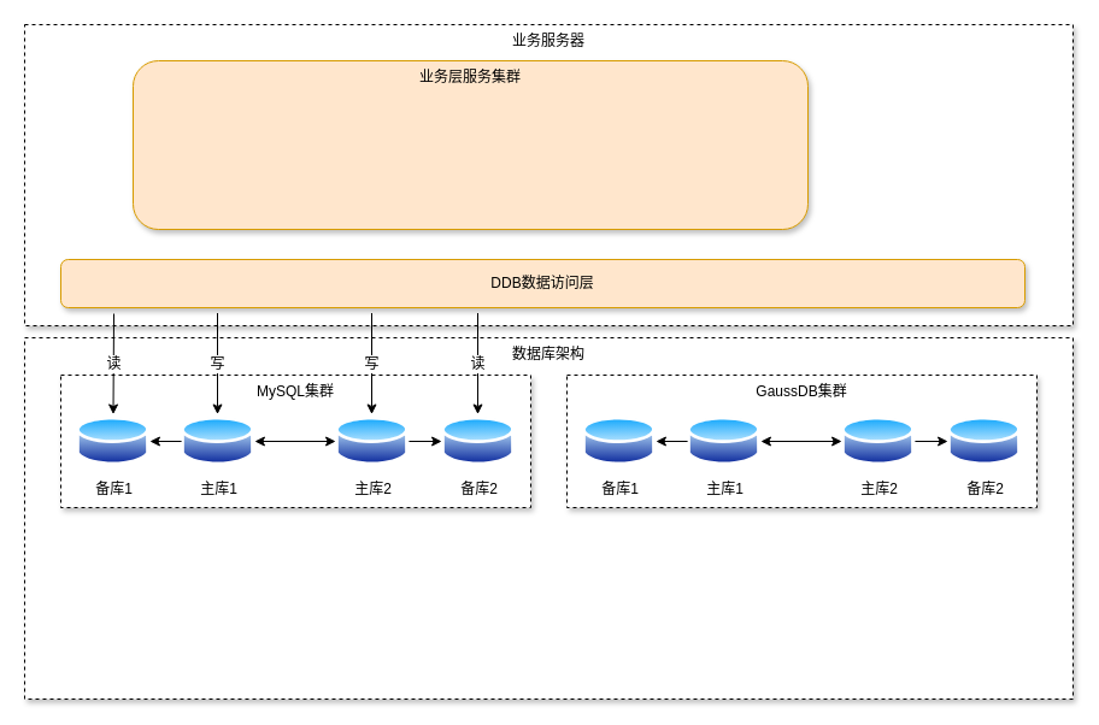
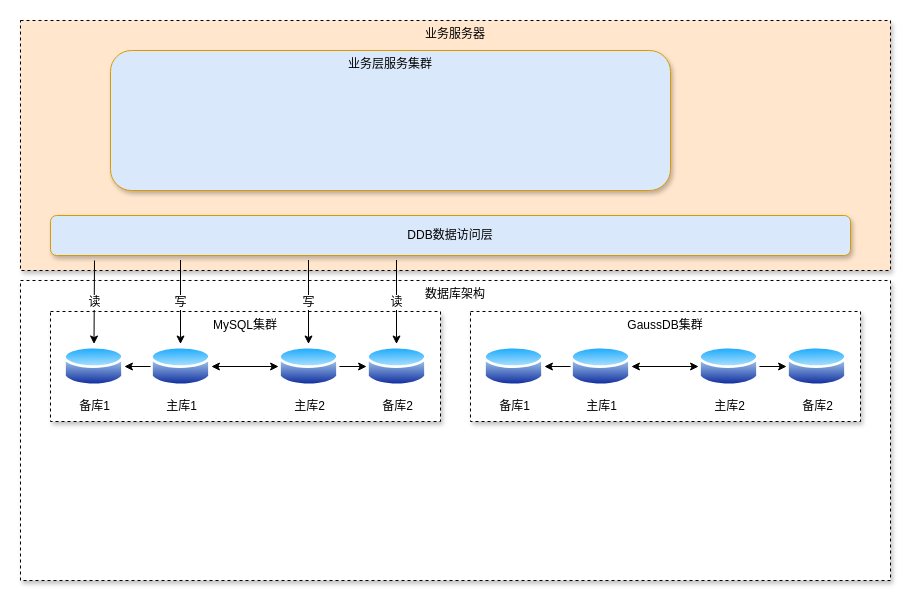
  <mxCell id="0" />
  <mxCell id="1" parent="0" />
  <mxCell id="2" value="数据库架构" style="rounded=0;whiteSpace=wrap;html=1;shadow=1;strokeColor=default;fontFamily=Helvetica;fontSize=12;fontColor=default;fillColor=default;dashed=1;verticalAlign=top;" vertex="1" parent="1"><mxGeometry x="20" y="280" width="870" height="300" as="geometry" /></mxCell>
- <mxCell id="3" value="业务服务器" style="rounded=0;whiteSpace=wrap;html=1;align=center;shadow=1;verticalAlign=top;dashed=1;" vertex="1" parent="1"><mxGeometry x="20" y="20" width="870" height="250" as="geometry" /></mxCell>
- <mxCell id="4" value="业务层服务集群" style="rounded=1;whiteSpace=wrap;html=1;shadow=1;strokeColor=#d79b00;fontFamily=Helvetica;fontSize=12;fillColor=#ffe6cc;verticalAlign=top;" vertex="1" parent="1"><mxGeometry x="110" y="50" width="560" height="140" as="geometry" /></mxCell>
- <mxCell id="5" value="DDB数据访问层" style="rounded=1;whiteSpace=wrap;html=1;shadow=1;strokeColor=#d79b00;fontFamily=Helvetica;fontSize=12;fillColor=#ffe6cc;verticalAlign=middle;" vertex="1" parent="1"><mxGeometry x="50" y="215" width="800" height="40" as="geometry" /></mxCell>
+ <mxCell id="3" value="业务服务器" style="rounded=0;whiteSpace=wrap;html=1;align=center;shadow=1;verticalAlign=top;dashed=1;fillColor=#ffe6cc;" vertex="1" parent="1"><mxGeometry x="20" y="20" width="870" height="250" as="geometry" /></mxCell>
+ <mxCell id="4" value="业务层服务集群" style="rounded=1;whiteSpace=wrap;html=1;shadow=1;strokeColor=#d79b00;fontFamily=Helvetica;fontSize=12;fillColor=#dae8fc;verticalAlign=top;" vertex="1" parent="1"><mxGeometry x="110" y="50" width="560" height="140" as="geometry" /></mxCell>
+ <mxCell id="5" value="DDB数据访问层" style="rounded=1;whiteSpace=wrap;html=1;shadow=1;strokeColor=#d79b00;fontFamily=Helvetica;fontSize=12;fillColor=#dae8fc;verticalAlign=middle;" vertex="1" parent="1"><mxGeometry x="50" y="215" width="800" height="40" as="geometry" /></mxCell>
  <mxCell id="6" value="" style="group" vertex="1" connectable="0" parent="1"><mxGeometry x="50" y="311" width="390" height="110" as="geometry" /></mxCell>
  <mxCell id="7" value="MySQL集群" style="rounded=0;whiteSpace=wrap;html=1;shadow=1;strokeColor=default;fontFamily=Helvetica;fontSize=12;fontColor=default;fillColor=default;dashed=1;verticalAlign=top;" vertex="1" parent="6"><mxGeometry width="390" height="110" as="geometry" /></mxCell>
  <mxCell id="8" value="主库1" style="aspect=fixed;perimeter=ellipsePerimeter;html=1;align=center;shadow=0;dashed=0;spacingTop=3;image;image=img/lib/active_directory/database.svg;" vertex="1" parent="6"><mxGeometry x="100.1" y="32.5" width="60.81" height="45" as="geometry" /></mxCell>
  <mxCell id="9" value="主库2" style="aspect=fixed;perimeter=ellipsePerimeter;html=1;align=center;shadow=0;dashed=0;spacingTop=3;image;image=img/lib/active_directory/database.svg;" vertex="1" parent="6"><mxGeometry x="228.1" y="32.5" width="60.81" height="45" as="geometry" /></mxCell>
  <mxCell id="10" value="" style="edgeStyle=orthogonalEdgeStyle;rounded=0;orthogonalLoop=1;jettySize=auto;html=1;startArrow=classic;startFill=1;" edge="1" parent="6" source="8" target="9"><mxGeometry relative="1" as="geometry" /></mxCell>
  <mxCell id="11" value="备库1" style="aspect=fixed;perimeter=ellipsePerimeter;html=1;align=center;shadow=0;dashed=0;spacingTop=3;image;image=img/lib/active_directory/database.svg;" vertex="1" parent="6"><mxGeometry x="13.1" y="32.5" width="60.81" height="45" as="geometry" /></mxCell>
  <mxCell id="12" value="" style="edgeStyle=orthogonalEdgeStyle;rounded=0;orthogonalLoop=1;jettySize=auto;html=1;" edge="1" parent="6" source="8" target="11"><mxGeometry relative="1" as="geometry" /></mxCell>
  <mxCell id="13" value="备库2" style="aspect=fixed;perimeter=ellipsePerimeter;html=1;align=center;shadow=0;dashed=0;spacingTop=3;image;image=img/lib/active_directory/database.svg;" vertex="1" parent="6"><mxGeometry x="316.1" y="32.5" width="60.81" height="45" as="geometry" /></mxCell>
  <mxCell id="14" value="" style="edgeStyle=orthogonalEdgeStyle;rounded=0;orthogonalLoop=1;jettySize=auto;html=1;" edge="1" parent="6" source="9" target="13"><mxGeometry relative="1" as="geometry" /></mxCell>
  <mxCell id="15" value="读" style="endArrow=classic;html=1;rounded=0;fontFamily=Helvetica;fontSize=12;fontColor=default;entryX=0.5;entryY=0;entryDx=0;entryDy=0;" edge="1" parent="6"><mxGeometry width="50" height="50" relative="1" as="geometry"><mxPoint x="346" y="-51.5" as="sourcePoint" /><mxPoint x="346" y="32.5" as="targetPoint" /></mxGeometry></mxCell>
  <mxCell id="16" value="写" style="endArrow=classic;html=1;rounded=0;fontFamily=Helvetica;fontSize=12;fontColor=default;entryX=0.5;entryY=0;entryDx=0;entryDy=0;" edge="1" parent="6"><mxGeometry width="50" height="50" relative="1" as="geometry"><mxPoint x="258" y="-51.5" as="sourcePoint" /><mxPoint x="258" y="32.5" as="targetPoint" /><mxPoint as="offset" /></mxGeometry></mxCell>
  <mxCell id="17" value="写" style="endArrow=classic;html=1;rounded=0;fontFamily=Helvetica;fontSize=12;fontColor=default;entryX=0.5;entryY=0;entryDx=0;entryDy=0;" edge="1" parent="6"><mxGeometry width="50" height="50" relative="1" as="geometry"><mxPoint x="130" y="-51.5" as="sourcePoint" /><mxPoint x="130" y="32.5" as="targetPoint" /></mxGeometry></mxCell>
  <mxCell id="18" value="" style="group" vertex="1" connectable="0" parent="1"><mxGeometry x="470" y="311" width="390" height="110" as="geometry" /></mxCell>
  <mxCell id="19" value="GaussDB集群" style="rounded=0;whiteSpace=wrap;html=1;shadow=1;strokeColor=default;fontFamily=Helvetica;fontSize=12;fontColor=default;fillColor=default;dashed=1;verticalAlign=top;" vertex="1" parent="18"><mxGeometry width="390" height="110" as="geometry" /></mxCell>
  <mxCell id="20" value="主库1" style="aspect=fixed;perimeter=ellipsePerimeter;html=1;align=center;shadow=0;dashed=0;spacingTop=3;image;image=img/lib/active_directory/database.svg;" vertex="1" parent="18"><mxGeometry x="100.1" y="32.5" width="60.81" height="45" as="geometry" /></mxCell>
  <mxCell id="21" value="主库2" style="aspect=fixed;perimeter=ellipsePerimeter;html=1;align=center;shadow=0;dashed=0;spacingTop=3;image;image=img/lib/active_directory/database.svg;" vertex="1" parent="18"><mxGeometry x="228.1" y="32.5" width="60.81" height="45" as="geometry" /></mxCell>
  <mxCell id="22" value="" style="edgeStyle=orthogonalEdgeStyle;rounded=0;orthogonalLoop=1;jettySize=auto;html=1;startArrow=classic;startFill=1;" edge="1" parent="18" source="20" target="21"><mxGeometry relative="1" as="geometry" /></mxCell>
  <mxCell id="23" value="备库1" style="aspect=fixed;perimeter=ellipsePerimeter;html=1;align=center;shadow=0;dashed=0;spacingTop=3;image;image=img/lib/active_directory/database.svg;" vertex="1" parent="18"><mxGeometry x="13.1" y="32.5" width="60.81" height="45" as="geometry" /></mxCell>
  <mxCell id="24" value="" style="edgeStyle=orthogonalEdgeStyle;rounded=0;orthogonalLoop=1;jettySize=auto;html=1;" edge="1" parent="18" source="20" target="23"><mxGeometry relative="1" as="geometry" /></mxCell>
  <mxCell id="25" value="备库2" style="aspect=fixed;perimeter=ellipsePerimeter;html=1;align=center;shadow=0;dashed=0;spacingTop=3;image;image=img/lib/active_directory/database.svg;" vertex="1" parent="18"><mxGeometry x="316.1" y="32.5" width="60.81" height="45" as="geometry" /></mxCell>
  <mxCell id="26" value="" style="edgeStyle=orthogonalEdgeStyle;rounded=0;orthogonalLoop=1;jettySize=auto;html=1;" edge="1" parent="18" source="21" target="25"><mxGeometry relative="1" as="geometry" /></mxCell>
  <mxCell id="27" value="读" style="endArrow=classic;html=1;rounded=0;fontFamily=Helvetica;fontSize=12;fontColor=default;entryX=0.5;entryY=0;entryDx=0;entryDy=0;" edge="1" parent="1" target="11"><mxGeometry width="50" height="50" relative="1" as="geometry"><mxPoint x="94" y="260" as="sourcePoint" /><mxPoint x="140" y="270" as="targetPoint" /></mxGeometry></mxCell>
